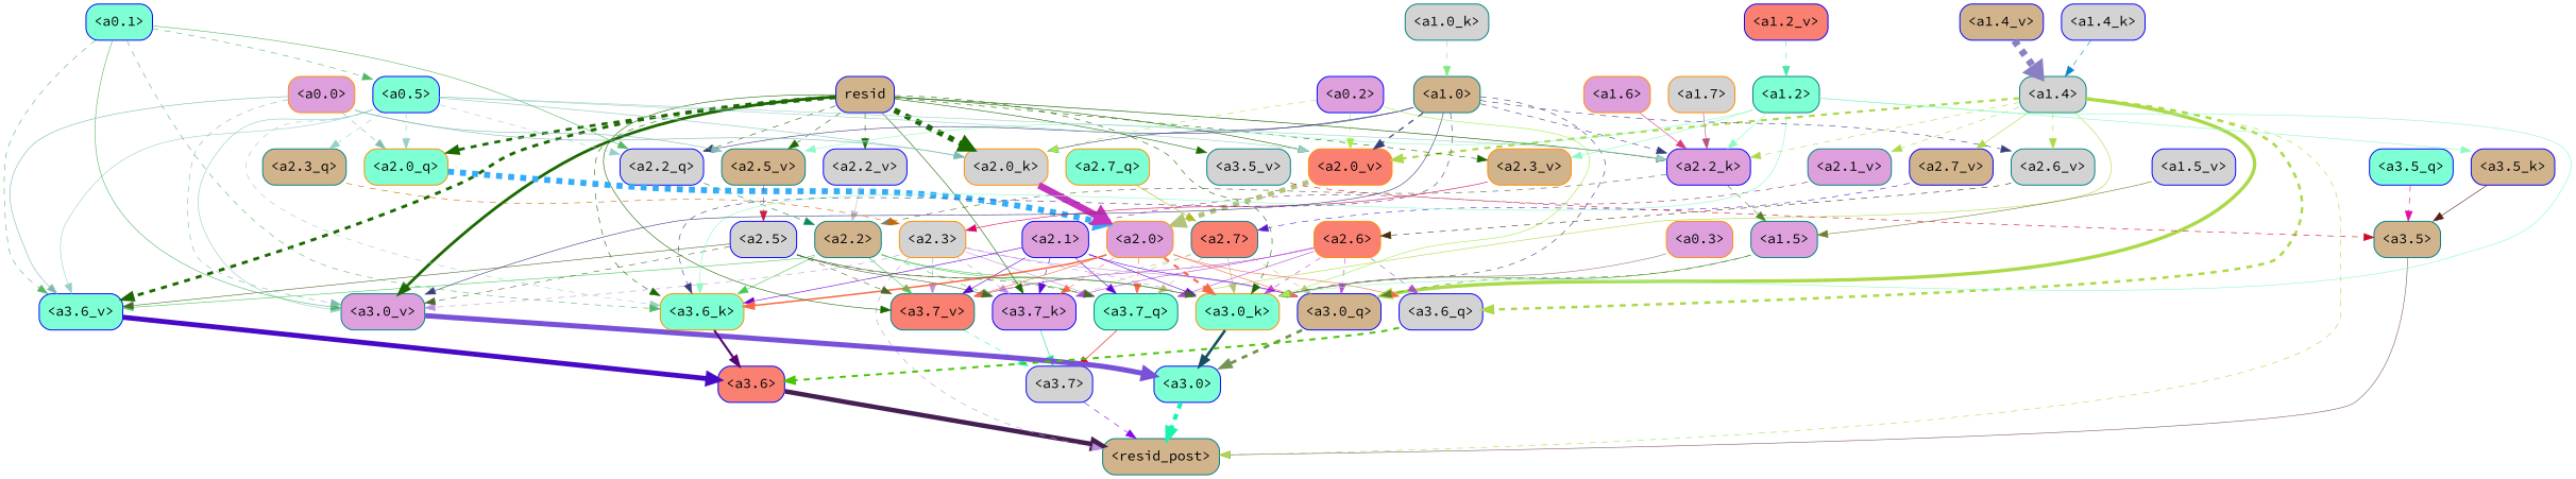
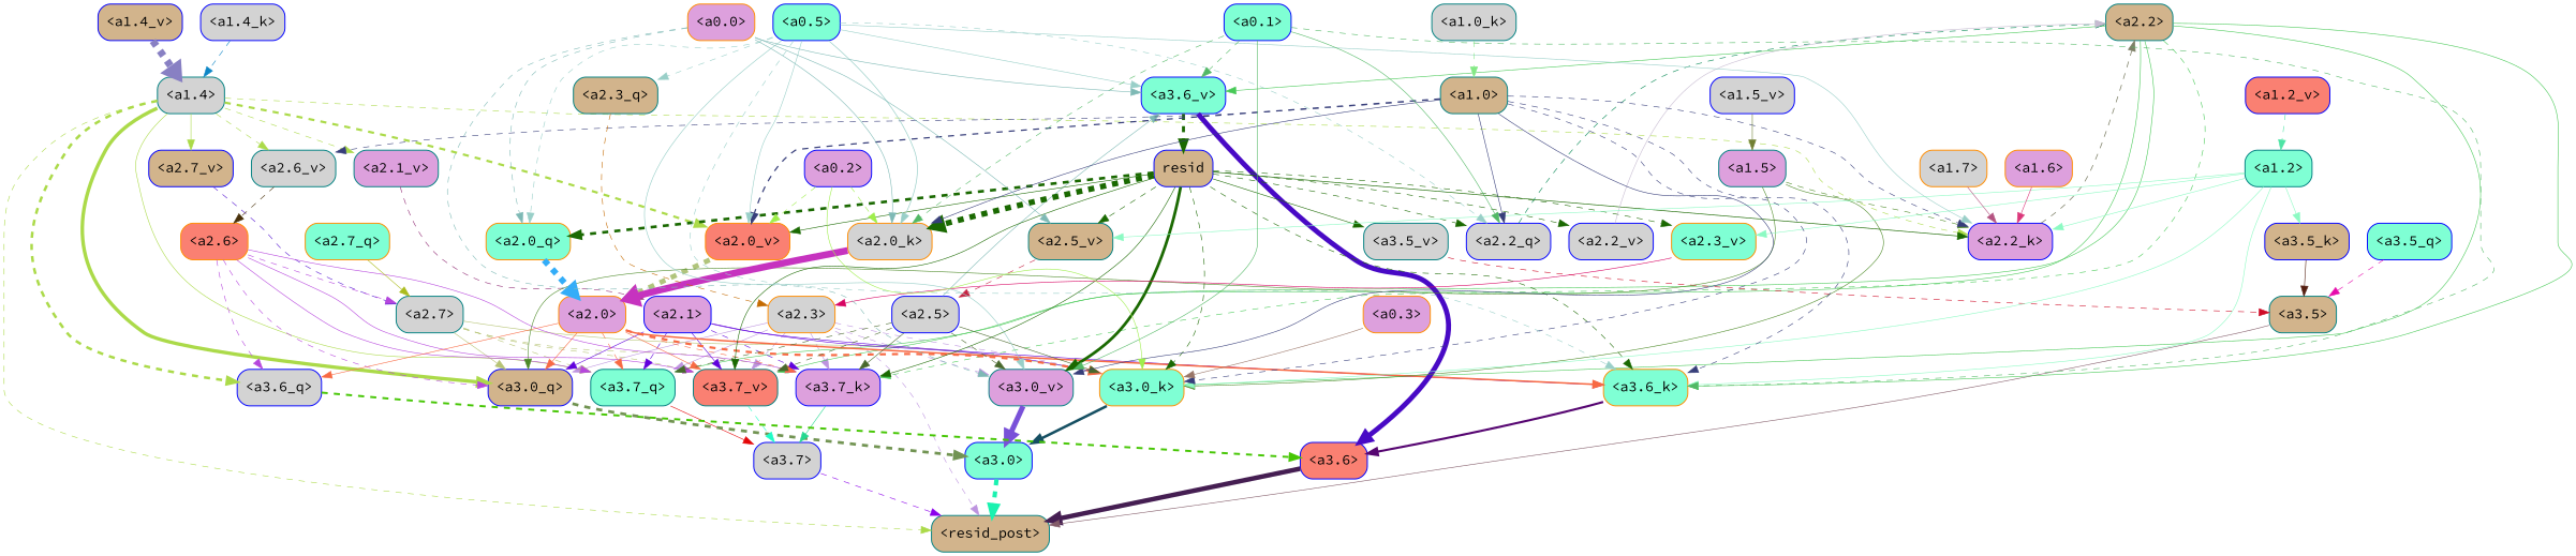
  strict digraph {
    fontname="Source Code Pro"
    splines=true
    node [color=blue fillcolor=lightgrey fontname="Source Code Pro" shape=box style="filled, rounded"]
    edge [color="#1a6901" fontname="Source Code Pro" penwidth=0.6 style=dashed]
    "<resid_post>" [color=teal fillcolor=tan]
    "<a3.7>"
    "<a3.6>" [fillcolor=salmon]
    "<a3.5>" [color=teal fillcolor=tan]
    "<a3.0>" [fillcolor=aquamarine]
    "<a2.3>" [color=darkorange]
    "<a3.7_q>" [color=teal fillcolor=aquamarine]
    "<a3.0_q>" [fillcolor=tan]
    "<a3.7_k>" [fillcolor=plum]
    "<a3.0_k>" [color=darkorange fillcolor=aquamarine]
    "<a3.7_v>" [color=teal fillcolor=salmon]
    "<a3.0_v>" [color=teal fillcolor=plum]
    "<a1.4>" [color=teal]
    "<a3.6_q>"
    "<a2.2_k>" [fillcolor=plum]
    "<a2.7_v>" [fillcolor=tan]
    "<a2.6_v>" [color=teal]
    "<a2.1_v>" [color=teal fillcolor=plum]
    "<a2.0_v>" [color=darkorange fillcolor=salmon]
    "<a2.2>" [color=teal fillcolor=tan]
-   "<a2.7>" [color=teal fillcolor=salmon]
+   "<a2.7>" [color=teal]
    "<a2.6>" [color=darkorange fillcolor=salmon]
    "<a2.1>" [fillcolor=plum]
    "<a2.0>" [color=darkorange fillcolor=plum]
    "<a3.6_k>" [color=darkorange fillcolor=aquamarine]
    "<a3.6_v>" [fillcolor=aquamarine]
    "<a3.5_q>" [fillcolor=aquamarine]
    "<a3.5_k>" [fillcolor=tan]
    "<a3.5_v>" [color=teal]
    "<a2.5>"
    "<a1.5>" [color=teal fillcolor=plum]
    n32 [fillcolor=tan label=resid]
    "<a2.2_q>"
    "<a2.0_q>" [color=darkorange fillcolor=aquamarine]
    "<a2.0_k>" [color=darkorange]
    "<a2.5_v>" [color=teal fillcolor=tan]
-   "<a2.3_v>" [color=darkorange fillcolor=tan]
+   "<a2.3_v>" [color=darkorange fillcolor=aquamarine]
    "<a2.2_v>"
    "<a1.2>" [color=teal fillcolor=aquamarine]
    "<a1.0>" [color=teal fillcolor=tan]
    "<a0.5>" [fillcolor=aquamarine]
    "<a2.3_q>" [color=teal fillcolor=tan]
    "<a0.1>" [fillcolor=aquamarine]
    "<a0.3>" [color=darkorange fillcolor=plum]
    "<a0.2>" [fillcolor=plum]
    "<a0.0>" [color=darkorange fillcolor=plum]
    "<a2.7_q>" [color=darkorange fillcolor=aquamarine]
    "<a1.7>" [color=darkorange]
    "<a1.6>" [color=darkorange fillcolor=plum]
    "<a1.4_k>"
    "<a1.0_k>" [color=teal]
    "<a1.5_v>"
    "<a1.4_v>" [fillcolor=tan]
    "<a1.2_v>" [fillcolor=salmon]
    "<a3.7>" -> "<resid_post>" [color="#8c03eb"]
    "<a3.6>" -> "<resid_post>" [color="#451e52" penwidth=4.6696330308914185 style=bold]
    "<a3.5>" -> "<resid_post>" [color="#835c69" style=bold]
    "<a3.0>" -> "<resid_post>" [color="#1af2b0" penwidth=4.282557368278503]
    "<a2.3>" -> "<resid_post>" [color="#bd93df"]
    "<a2.3>" -> "<a3.7_q>" [color="#bd93df" style=bold]
    "<a2.3>" -> "<a3.0_q>" [color="#bd93df" style=bold]
    "<a2.3>" -> "<a3.7_k>" [color="#bd93df"]
    "<a2.3>" -> "<a3.0_k>" [color="#bd93df"]
    "<a2.3>" -> "<a3.7_v>" [color="#bd93df"]
    "<a2.3>" -> "<a3.0_v>" [color="#bd93df"]
    "<a3.7_q>" -> "<a3.7>" [color="#e40608" style=bold]
    "<a3.0_q>" -> "<a3.0>" [color="#729453" penwidth=2.8638100624084473]
    "<a3.7_k>" -> "<a3.7>" [color="#23d88f" style=bold]
    "<a3.0_k>" -> "<a3.0>" [color="#154f62" penwidth=2.6274144649505615 style=bold]
    "<a3.7_v>" -> "<a3.7>" [color="#20fdc7"]
    "<a3.0_v>" -> "<a3.0>" [color="#7951d8" penwidth=5.188832879066467 style=bold]
    "<a1.4>" -> "<resid_post>" [color="#abda49"]
    "<a1.4>" -> "<a3.7_q>" [color="#abda49" style=bold]
    "<a1.4>" -> "<a3.0_q>" [color="#abda49" penwidth=3.4971605762839317 style=bold]
    "<a1.4>" -> "<a3.6_q>" [color="#abda49" penwidth=2.6073555648326874]
    "<a1.4>" -> "<a2.2_k>" [color="#abda49"]
    "<a1.4>" -> "<a2.7_v>" [color="#abda49" style=bold]
    "<a1.4>" -> "<a2.6_v>" [color="#abda49"]
    "<a1.4>" -> "<a2.1_v>" [color="#abda49"]
    "<a1.4>" -> "<a2.0_v>" [color="#abda49" penwidth=2.268670678138733]
    "<a3.6_q>" -> "<a3.6>" [color="#46c604" penwidth=2.03758105635643]
    "<a2.2_k>" -> "<a2.2>" [color="#7e8067" penwidth=0.7764816284179688]
    "<a2.7_v>" -> "<a2.7>" [color="#5618d1"]
    "<a2.6_v>" -> "<a2.6>" [color="#48300a"]
    "<a2.1_v>" -> "<a2.1>" [color="#902a74"]
    "<a2.0_v>" -> "<a2.0>" [color="#b0c47c" penwidth=4.906715989112854]
    "<a2.2>" -> "<a3.7_q>" [color="#48c957" style=bold]
    "<a2.2>" -> "<a3.7_k>" [color="#48c957"]
    "<a2.2>" -> "<a3.0_k>" [color="#48c957" style=bold]
    "<a2.2>" -> "<a3.7_v>" [color="#48c957" style=bold]
    "<a2.2>" -> "<a3.6_k>" [color="#48c957" style=bold]
    "<a2.2>" -> "<a3.6_v>" [color="#48c957" style=bold]
    "<a2.7>" -> "<a3.7_q>" [color="#b6c374"]
-   "<a2.7>" -> "<a3.0_q>" [color="#b6c374"]
+   "<a2.7>" -> "<a3.0_q>" [color="#b6c374" style=bold]
    "<a2.7>" -> "<a3.7_k>" [color="#b6c374"]
    "<a2.7>" -> "<a3.0_k>" [color="#b6c374" style=bold]
    "<a2.7>" -> "<a3.7_v>" [color="#b6c374"]
    "<a2.6>" -> "<a3.7_q>" [color="#b646dd" style=bold]
    "<a2.6>" -> "<a3.0_q>" [color="#b646dd"]
    "<a2.6>" -> "<a3.7_k>" [color="#b646dd" style=bold]
-   "<a2.6>" -> "<a3.0_k>" [color="#b646dd"]
+   "<a2.6>" -> "<a2.7>" [color="#b646dd"]
    "<a2.6>" -> "<a3.7_v>" [color="#b646dd" style=bold]
    "<a2.6>" -> "<a3.6_q>" [color="#b646dd"]
-   "<a2.1>" -> "<a3.7_q>" [color="#6001dd" style=bold]
+   "<a2.1>" -> "<a3.7_q>" [color="#6001dd"]
    "<a2.1>" -> "<a3.0_q>" [color="#6001dd" style=bold]
    "<a2.1>" -> "<a3.7_k>" [color="#6001dd"]
    "<a2.1>" -> "<a3.0_k>" [color="#6001dd" style=bold]
    "<a2.1>" -> "<a3.7_v>" [color="#6001dd" style=bold]
    "<a2.1>" -> "<a3.6_k>" [color="#6001dd" style=bold]
    "<a2.0>" -> "<a3.7_q>" [color="#f86a44"]
    "<a2.0>" -> "<a3.0_q>" [color="#f86a44" style=bold]
    "<a2.0>" -> "<a3.7_k>" [color="#f86a44"]
    "<a2.0>" -> "<a3.0_k>" [color="#f86a44" penwidth=2.270527422428131]
    "<a2.0>" -> "<a3.7_v>" [color="#f86a44" style=bold]
    "<a2.0>" -> "<a3.6_q>" [color="#f86a44" style=bold]
    "<a2.0>" -> "<a3.6_k>" [color="#f86a44" penwidth=1.5568191409111023 style=bold]
    "<a3.6_k>" -> "<a3.6>" [color="#560571" penwidth=2.174198240041733 style=bold]
    "<a3.6_v>" -> "<a3.6>" [color="#4809c5" penwidth=5.002329230308533 style=bold]
    "<a3.5_q>" -> "<a3.5>" [color="#e60bac"]
    "<a3.5_k>" -> "<a3.5>" [color="#551f11" style=bold]
    "<a3.5_v>" -> "<a3.5>" [color="#ce0b26"]
    "<a2.5>" -> "<a3.7_q>" [color="#48682c"]
    "<a2.5>" -> "<a3.7_k>" [color="#48682c" style=bold]
    "<a2.5>" -> "<a3.0_k>" [color="#48682c" style=bold]
    "<a2.5>" -> "<a3.7_v>" [color="#48682c"]
    "<a2.5>" -> "<a3.0_v>" [color="#48682c"]
-   "<a2.5>" -> "<a3.6_v>" [color="#48682c" style=bold]
-   "<a1.5>" -> "<a3.0_q>" [color="#4d8a28"]
+   "<a2.5>" -> "<a3.6_v>" [color="#7eb9b5" style=bold]
+   "<a1.5>" -> "<a3.0_q>" [color="#4d8a28" style=bold]
    "<a1.5>" -> "<a3.0_k>" [color="#4d8a28" style=bold]
-   "<a2.2_k>" -> "<a1.5>" [color="#4d8a28"]
+   "<a1.5>" -> "<a2.2_k>" [color="#4d8a28"]
    n32 -> "<a3.7_k>" [style=bold]
    n32 -> "<a3.0_k>"
    n32 -> "<a3.7_v>" [style=bold]
    n32 -> "<a3.0_v>" [penwidth=2.8686431646347046 style=bold]
    n32 -> "<a2.2_k>" [penwidth=0.67606520652771 style=bold]
    n32 -> "<a2.0_v>" [style=bold]
    n32 -> "<a3.6_k>"
-   n32 -> "<a3.6_v>" [penwidth=2.9588699340820312]
+   "<a3.6_v>" -> n32 [penwidth=2.9588699340820312]
    n32 -> "<a3.5_v>" [style=bold]
    n32 -> "<a2.2_q>"
    n32 -> "<a2.0_q>" [penwidth=2.7617180347442627]
    n32 -> "<a2.0_k>" [penwidth=5.615107178688049]
    n32 -> "<a2.5_v>"
    n32 -> "<a2.3_v>"
    n32 -> "<a2.2_v>"
    "<a2.2_q>" -> "<a2.2>" [color="#0c8b58" penwidth=0.6340763568878174]
    "<a2.0_q>" -> "<a2.0>" [color="#33adf8" penwidth=6.0160088539123535]
    "<a2.0_k>" -> "<a2.0>" [color="#c633bf" penwidth=6.773025274276733 style=bold]
    "<a2.5_v>" -> "<a2.5>" [color="#c52342"]
    "<a2.3_v>" -> "<a2.3>" [color="#d70462" style=bold]
    "<a2.2_v>" -> "<a2.2>" [color="#c7bbd1" style=bold]
    "<a1.2>" -> "<a3.0_k>" [color="#8cfac3" style=""]
    "<a1.2>" -> "<a2.2_k>" [color="#8cfac3" style=""]
    "<a1.2>" -> "<a3.6_k>" [color="#8cfac3" style=""]
    "<a1.2>" -> "<a3.5_k>" [color="#8cfac3" style=""]
    "<a1.2>" -> "<a2.5_v>" [color="#8cfac3" style=""]
    "<a1.2>" -> "<a2.3_v>" [color="#8cfac3" style=""]
    "<a1.0>" -> "<a3.0_k>" [color="#373e7a"]
    "<a1.0>" -> "<a3.0_v>" [color="#373e7a" style=bold]
    "<a1.0>" -> "<a2.2_k>" [color="#373e7a"]
    "<a1.0>" -> "<a2.6_v>" [color="#373e7a"]
    "<a1.0>" -> "<a2.0_v>" [color="#373e7a" penwidth=1.27996826171875]
    "<a1.0>" -> "<a3.6_k>" [color="#373e7a"]
    "<a1.0>" -> "<a2.2_q>" [color="#373e7a" style=bold]
    "<a1.0>" -> "<a2.0_k>" [color="#373e7a" style=bold]
    "<a0.5>" -> "<a3.0_v>" [color="#99cfc8" penwidth=0.6421224474906921 style=bold]
    "<a0.5>" -> "<a2.2_k>" [color="#99cfc8" style=bold]
    "<a0.5>" -> "<a2.0_v>" [color="#99cfc8" style=bold]
    "<a0.5>" -> "<a3.6_k>" [color="#99cfc8"]
    "<a0.5>" -> "<a3.6_v>" [color="#99cfc8" style=bold]
    "<a0.5>" -> "<a2.2_q>" [color="#99cfc8"]
    "<a0.5>" -> "<a2.0_q>" [color="#99cfc8"]
    "<a0.5>" -> "<a2.0_k>" [color="#99cfc8" penwidth=0.7151575088500977 style=bold]
    "<a0.5>" -> "<a2.3_q>" [color="#99cfc8"]
    "<a2.3_q>" -> "<a2.3>" [color="#c46a01"]
    "<a0.1>" -> "<a3.0_v>" [color="#52b865" style=bold]
    "<a0.1>" -> "<a3.6_k>" [color="#52b865"]
    "<a0.1>" -> "<a3.6_v>" [color="#52b865"]
    "<a0.1>" -> "<a2.2_q>" [color="#52b865" style=bold]
-   "<a0.1>" -> "<a0.5>" [color="#52b865"]
+   "<a0.1>" -> "<a2.0_k>" [color="#52b865"]
    "<a0.3>" -> "<a3.0_k>" [color="#9a7668" style=bold]
    "<a0.2>" -> "<a3.0_k>" [color="#9eee4b" style=bold]
    "<a0.2>" -> "<a2.0_v>" [color="#9eee4b"]
    "<a0.2>" -> "<a2.0_k>" [color="#9eee4b"]
    "<a0.0>" -> "<a3.0_v>" [color="#7eb9b5"]
    "<a0.0>" -> "<a3.6_v>" [color="#7eb9b5" style=bold]
    "<a0.0>" -> "<a2.0_q>" [color="#7eb9b5"]
    "<a0.0>" -> "<a2.0_k>" [color="#7eb9b5" style=bold]
    "<a0.0>" -> "<a2.5_v>" [color="#7eb9b5" style=bold]
    "<a2.7_q>" -> "<a2.7>" [color="#acbc1d" style=bold]
    "<a1.7>" -> "<a2.2_k>" [color="#b45381" style=bold]
    "<a1.6>" -> "<a2.2_k>" [color="#db367a" style=bold]
    "<a1.4_k>" -> "<a1.4>" [color="#0d86c6"]
    "<a1.0_k>" -> "<a1.0>" [color="#83e985"]
    "<a1.5_v>" -> "<a1.5>" [color="#707f33" style=bold]
    "<a1.4_v>" -> "<a1.4>" [color="#8880c3" penwidth=7.093163728713989]
    "<a1.2_v>" -> "<a1.2>" [color="#4de4a5"]
  }
